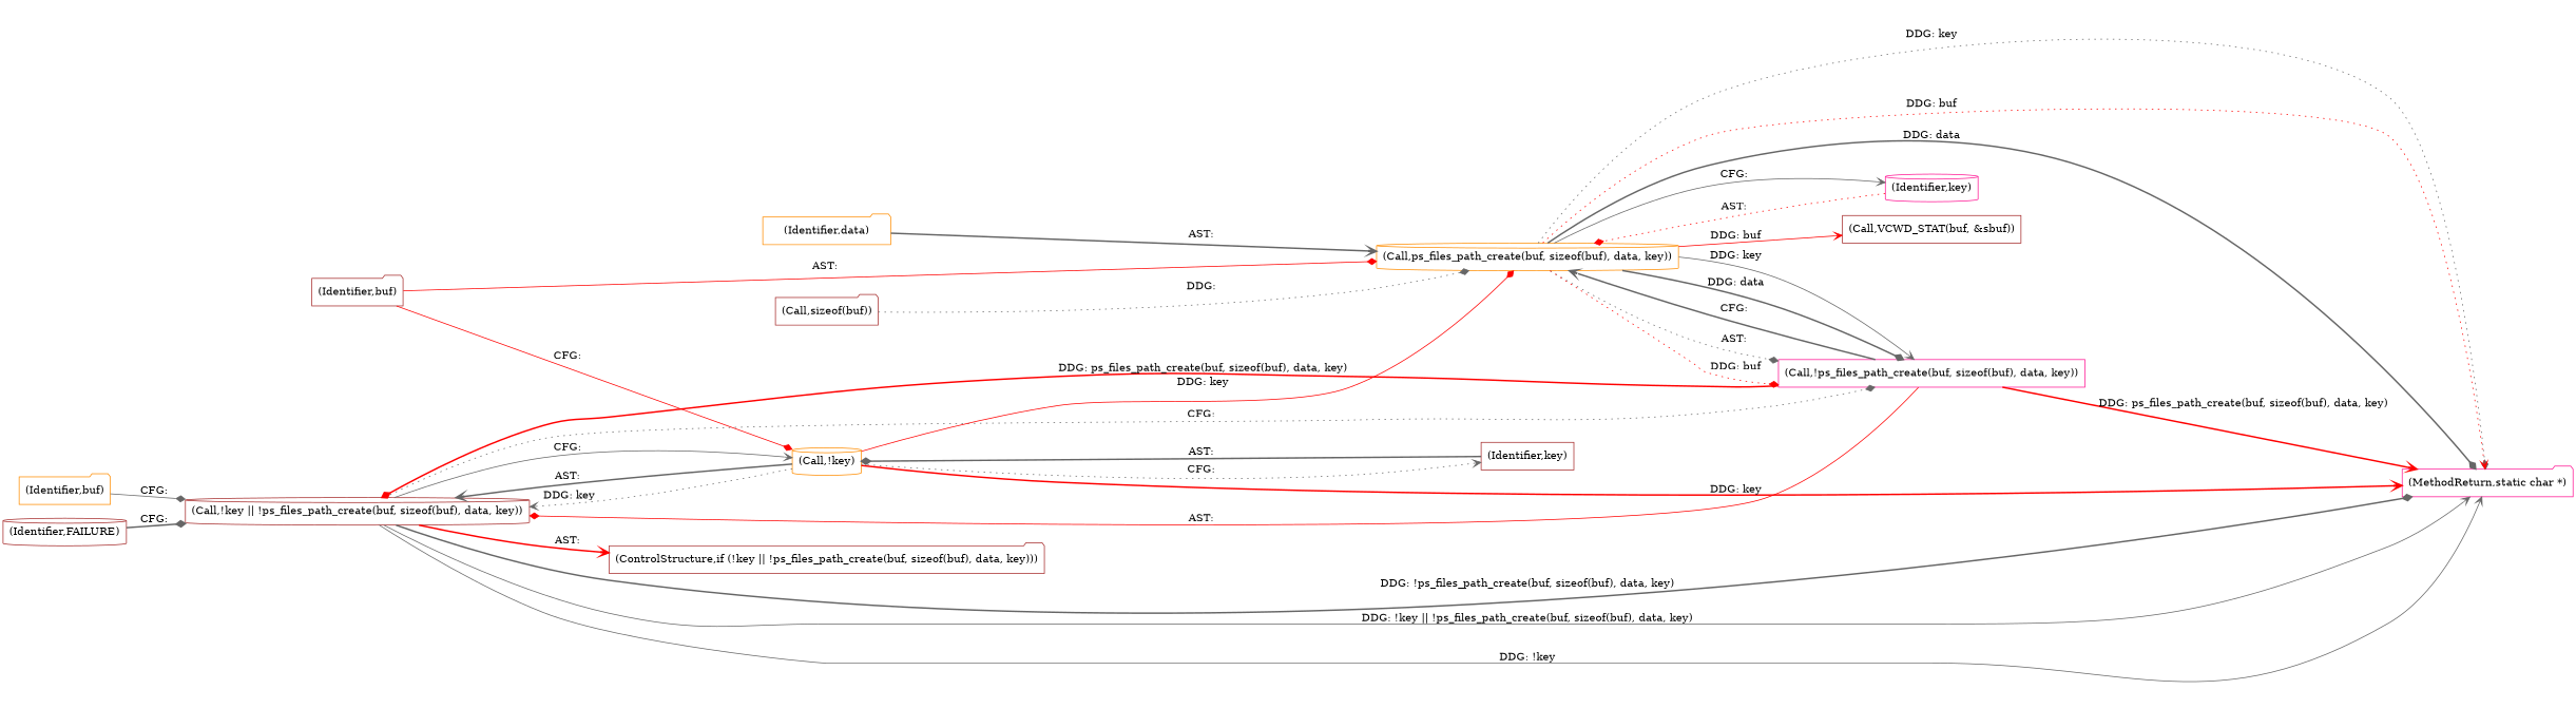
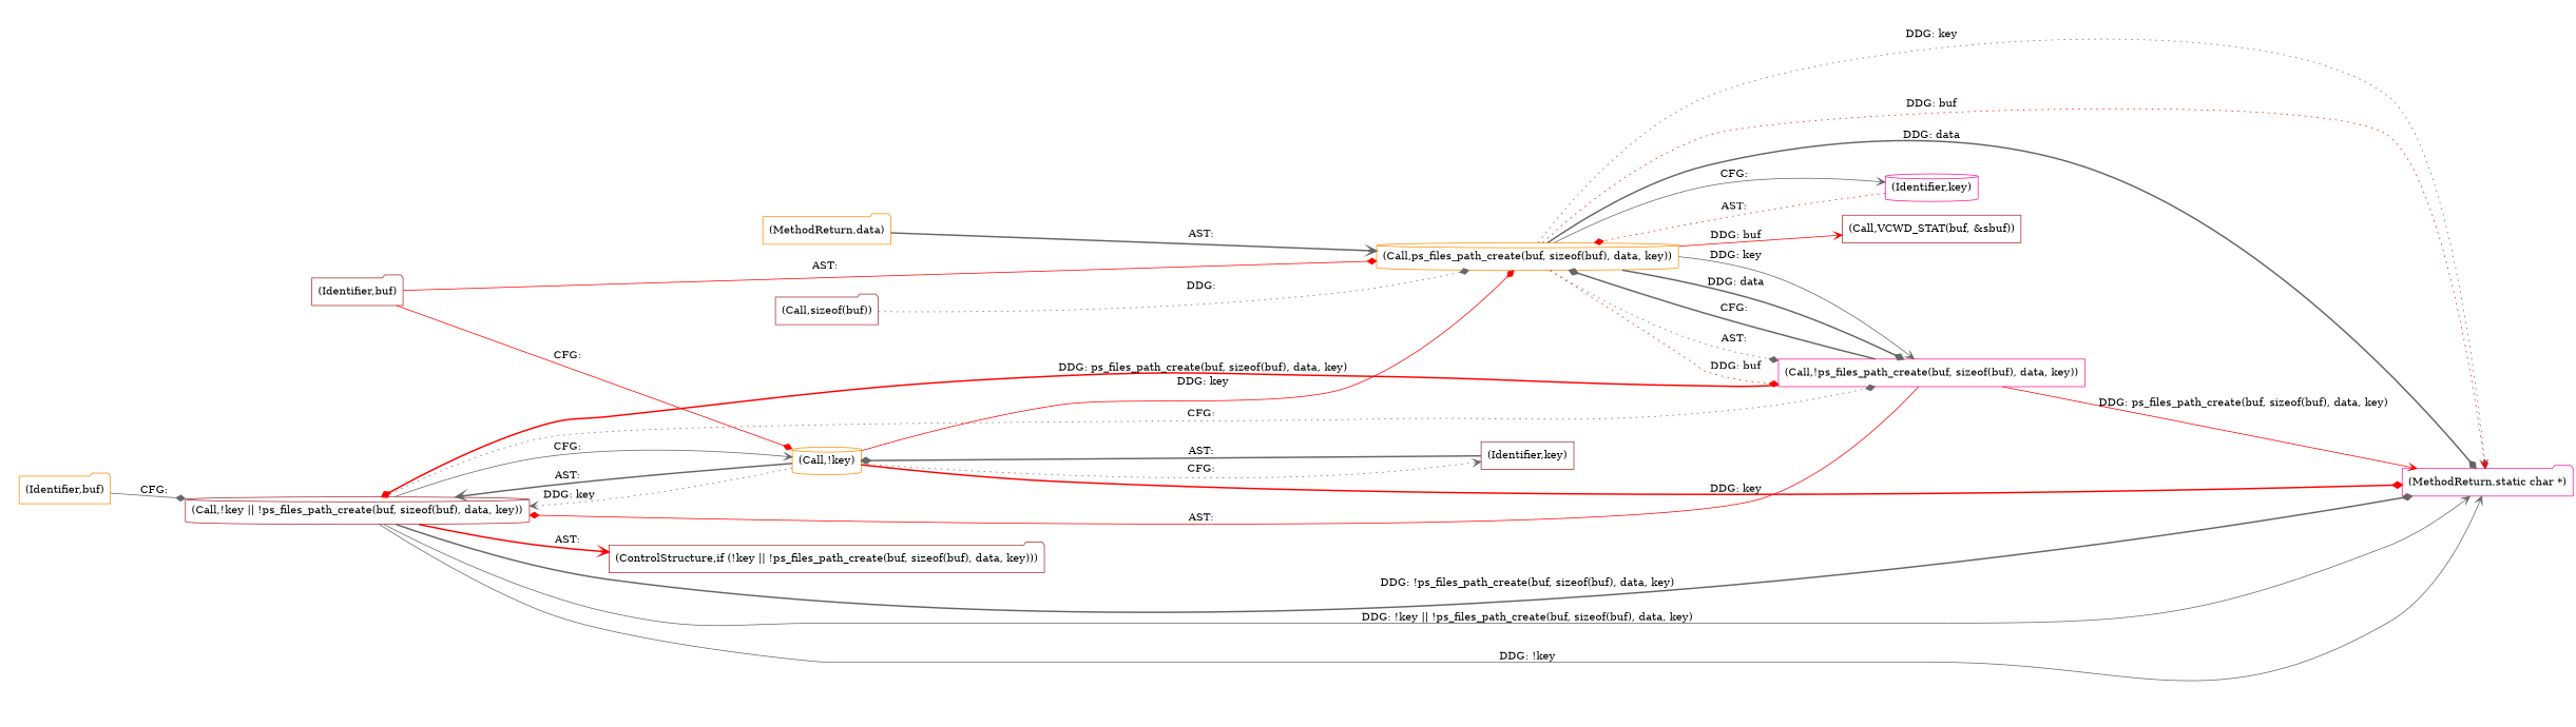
  digraph {
    rankdir=LR
    node [color=brown shape=folder]
    edge [arrowhead=diamond color=gray40 style=solid]
    n1 [label="(Call,!key || !ps_files_path_create(buf, sizeof(buf), data, key))" shape=cylinder]
    n2 [color=darkorange label="(Call,!key)" shape=cylinder]
    n3 [color=deeppink label="(Call,!ps_files_path_create(buf, sizeof(buf), data, key))" shape=box]
    n4 [label="(ControlStructure,if (!key || !ps_files_path_create(buf, sizeof(buf), data, key)))"]
    n5 [color=deeppink label="(MethodReturn,static char *)"]
    n6 [color=darkorange label="(Call,ps_files_path_create(buf, sizeof(buf), data, key))" shape=cylinder]
    n7 [label="(Identifier,key)" shape=box]
    n8 [color=deeppink label="(Identifier,key)" shape=cylinder]
    n9 [label="(Call,VCWD_STAT(buf, &sbuf))" shape=box]
-   n10 [color=darkorange label="(Identifier,data)"]
+   n10 [color=darkorange label="(MethodReturn,data)"]
    n11 [color=darkorange label="(Identifier,buf)"]
    n12 [label="(Identifier,buf)"]
-   n13 [label="(Identifier,FAILURE)" shape=cylinder]
    n14 [label="(Call,sizeof(buf))"]
    n1 -> n2 [arrowhead=vee label="CFG: "]
    n1 -> n3 [label="CFG: " style=dotted]
    n1 -> n4 [arrowhead=vee color=red label="AST: " style=bold]
    n1 -> n5 [label="DDG: !ps_files_path_create(buf, sizeof(buf), data, key)" style=bold]
    n1 -> n5 [arrowhead=vee label="DDG: !key || !ps_files_path_create(buf, sizeof(buf), data, key)"]
    n1 -> n5 [arrowhead=vee label="DDG: !key"]
    n2 -> n1 [arrowhead=vee label="AST: " style=bold]
    n2 -> n1 [arrowhead=vee label="DDG: key" style=dotted]
-   n2 -> n5 [arrowhead=vee color=red label="DDG: key" style=bold]
+   n2 -> n5 [color=red label="DDG: key" style=bold]
    n2 -> n6 [color=red label="DDG: key"]
    n2 -> n7 [arrowhead=vee label="CFG: " style=dotted]
    n3 -> n1 [color=red label="AST: "]
    n3 -> n1 [color=red label="DDG: ps_files_path_create(buf, sizeof(buf), data, key)" style=bold]
-   n3 -> n5 [arrowhead=vee color=red label="DDG: ps_files_path_create(buf, sizeof(buf), data, key)" style=bold]
-   n3 -> n6 [arrowhead=vee label="CFG: " style=bold]
+   n3 -> n5 [arrowhead=vee color=red label="DDG: ps_files_path_create(buf, sizeof(buf), data, key)"]
+   n3 -> n6 [label="CFG: " style=bold]
    n6 -> n3 [label="AST: " style=dotted]
    n6 -> n3 [color=red label="DDG: buf" style=dotted]
    n6 -> n3 [label="DDG: data" style=bold]
    n6 -> n3 [arrowhead=vee label="DDG: key"]
    n6 -> n5 [label="DDG: key" style=dotted]
    n6 -> n5 [arrowhead=vee color=red label="DDG: buf" style=dotted]
    n6 -> n5 [label="DDG: data" style=bold]
    n6 -> n8 [arrowhead=vee label="CFG: "]
    n6 -> n9 [arrowhead=vee color=red label="DDG: buf"]
    n7 -> n2 [label="AST: " style=bold]
    n8 -> n6 [color=red label="AST: " style=dotted]
    n10 -> n6 [arrowhead=vee label="AST: " style=bold]
    n11 -> n1 [label="CFG: "]
    n12 -> n2 [color=red label="CFG: "]
    n12 -> n6 [color=red label="AST: "]
-   n13 -> n1 [label="CFG: " style=bold]
    n14 -> n6 [label="DDG: " style=dotted]
  }
